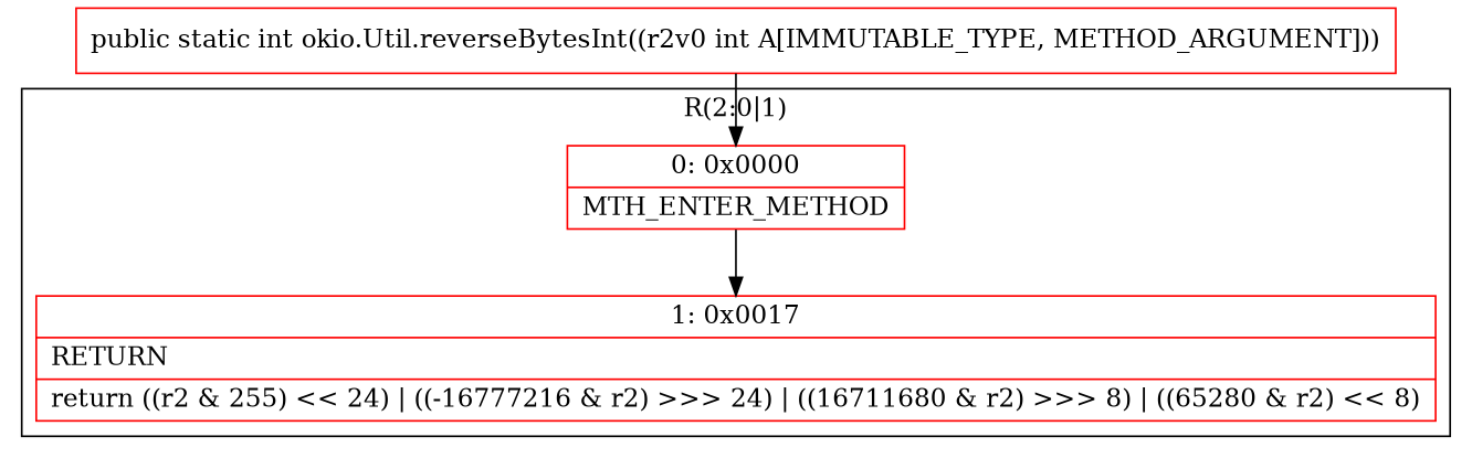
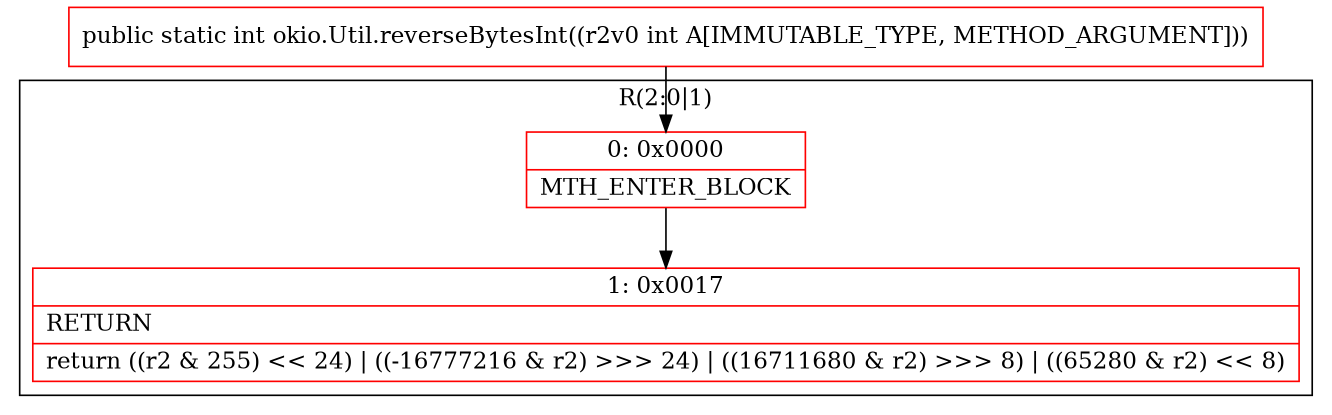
  digraph {
    node [color=red shape=record]
-   n1 [label="{0\:\ 0x0000|MTH_ENTER_METHOD\l}"]
+   n1 [label="{0\:\ 0x0000|MTH_ENTER_BLOCK\l}"]
    n2 [label="{1\:\ 0x0017|RETURN\l|return ((r2 & 255) \<\< 24) \| ((\-16777216 & r2) \>\>\> 24) \| ((16711680 & r2) \>\>\> 8) \| ((65280 & r2) \<\< 8)\l}"]
    n3 [label="{public static int okio.Util.reverseBytesInt((r2v0 int A[IMMUTABLE_TYPE, METHOD_ARGUMENT])) }"]
    subgraph cluster_1 {
      label="R(2:0|1)"
      n1
      n2
    }
    n1 -> n2
    n3 -> n1
  }
